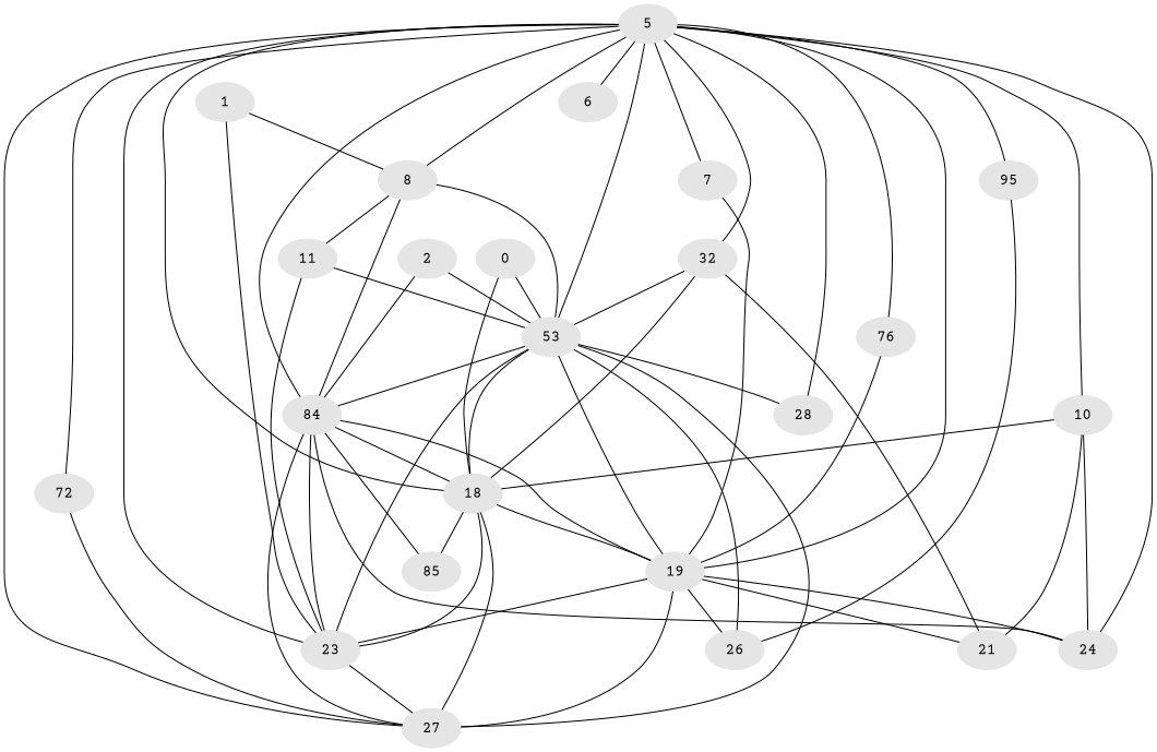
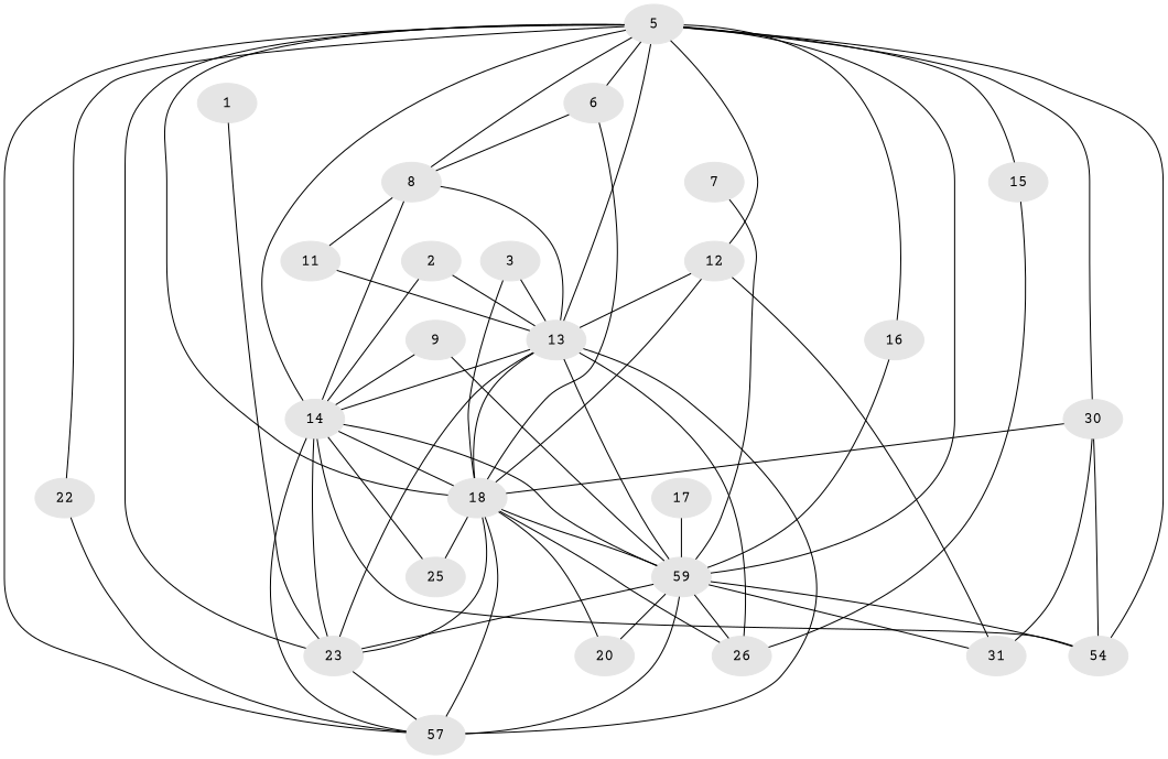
  graph {
    fontname="Courier Prime"
    node [color=gray90 fontname="Courier Prime" style=filled]
    edge [fontname="Courier Prime" weight=1.0]
    1
    8
    23
-   13 [label=53]
-   14 [label=84]
+   13
+   14
    11
-   27
+   27 [label=57]
    2
    18
-   19
-   28
+   19 [label=59]
    26
-   24
-   25 [label=85]
-   3 [label=0]
+   24 [label=54]
+   25
+   3
+   20
    5
    6
    7
-   10
-   12 [label=32]
-   15 [label=95]
-   16 [label=76]
-   22 [label=72]
-   21
-   1 -- 8
+   10 [label=30]
+   12
+   15
+   16
+   22
+   21 [label=31]
+   9
+   17
+   6 -- 8
    1 -- 23
    8 -- 13
    8 -- 14
    8 -- 11
    23 -- 27
    13 -- 23 [weight=2.0]
    13 -- 14 [weight=2.0]
    13 -- 27 [weight=2.0]
    13 -- 18 [weight=4.0]
    13 -- 19 [weight=4.0]
-   13 -- 28
    13 -- 26 [weight=2.0]
    14 -- 23 [weight=2.0]
    14 -- 27
    14 -- 18
    14 -- 19 [weight=2.0]
    14 -- 24
    14 -- 25
-   11 -- 23
    11 -- 13
    2 -- 13
    2 -- 14
    18 -- 23
    18 -- 27 [weight=2.0]
    18 -- 19 [weight=2.0]
+   18 -- 26
    18 -- 25 [weight=2.0]
+   18 -- 20
    19 -- 23 [weight=3.0]
    19 -- 27 [weight=2.0]
    19 -- 26
    19 -- 24
+   19 -- 20
    19 -- 21
    3 -- 13 [weight=2.0]
    3 -- 18
    5 -- 8
    5 -- 23 [weight=2.0]
    5 -- 13 [weight=5.0]
    5 -- 14 [weight=3.0]
    5 -- 27 [weight=3.0]
    5 -- 18 [weight=3.0]
    5 -- 19 [weight=6.0]
-   5 -- 28
    5 -- 24
    5 -- 6
-   5 -- 7
    5 -- 10
    5 -- 12
    5 -- 15
    5 -- 16
    5 -- 22
+   6 -- 18
    7 -- 19
    10 -- 18 [weight=2.0]
    10 -- 24
    10 -- 21
    12 -- 13
    12 -- 18
    12 -- 21
    15 -- 26
    16 -- 19
    22 -- 27
+   9 -- 14
+   9 -- 19
+   17 -- 19
  }
